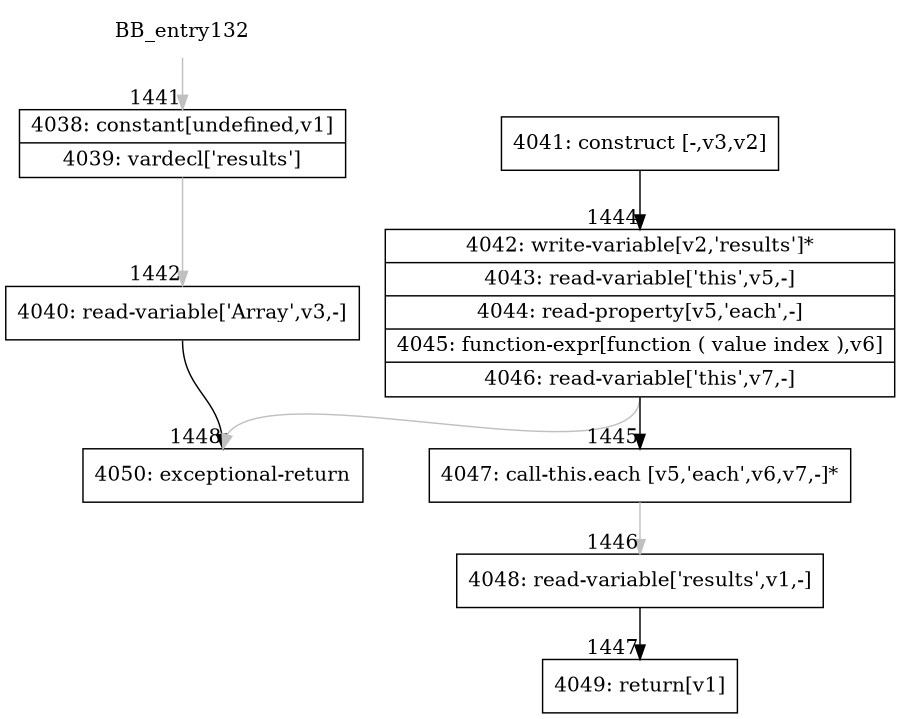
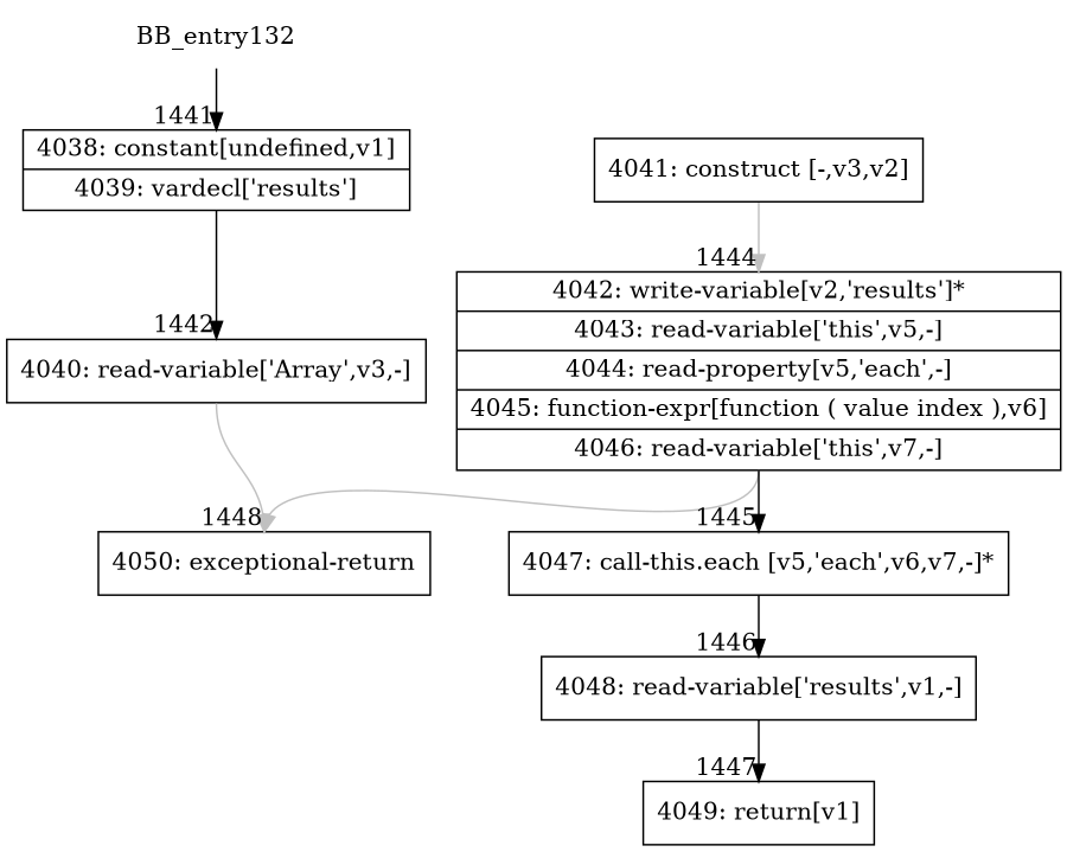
  digraph {
    rankdir=TD
    node [shape=record]
    edge [headport=n tailport=s]
    n1 [label=BB_entry132 shape=none]
    n2 [label="{4038: constant[undefined,v1]|4039: vardecl['results']}"]
    n3 [label="{4040: read-variable['Array',v3,-]}"]
    n4 [label="{4050: exceptional-return}"]
    n5 [label="{4041: construct [-,v3,v2]}"]
    n6 [label="{4042: write-variable[v2,'results']*|4043: read-variable['this',v5,-]|4044: read-property[v5,'each',-]|4045: function-expr[function ( value index ),v6]|4046: read-variable['this',v7,-]}"]
    n7 [label="{4047: call-this.each [v5,'each',v6,v7,-]*}"]
    n8 [label="{4048: read-variable['results',v1,-]}"]
    n9 [label="{4049: return[v1]}"]
-   n1 -> n2 [headlabel="    1441" color=gray]
-   n2 -> n3 [headlabel="      1442" color=gray]
-   n3 -> n4 [color=black headlabel="      1448"]
-   n5 -> n6 [headlabel="      1444"]
+   n1 -> n2 [headlabel="    1441"]
+   n2 -> n3 [headlabel="      1442"]
+   n3 -> n4 [color=gray headlabel="      1448"]
+   n5 -> n6 [headlabel="      1444" color=gray]
    n6 -> n4 [color=gray]
    n6 -> n7 [headlabel="      1445"]
-   n7 -> n8 [headlabel="      1446" color=gray]
+   n7 -> n8 [headlabel="      1446"]
    n8 -> n9 [headlabel="      1447"]
  }
